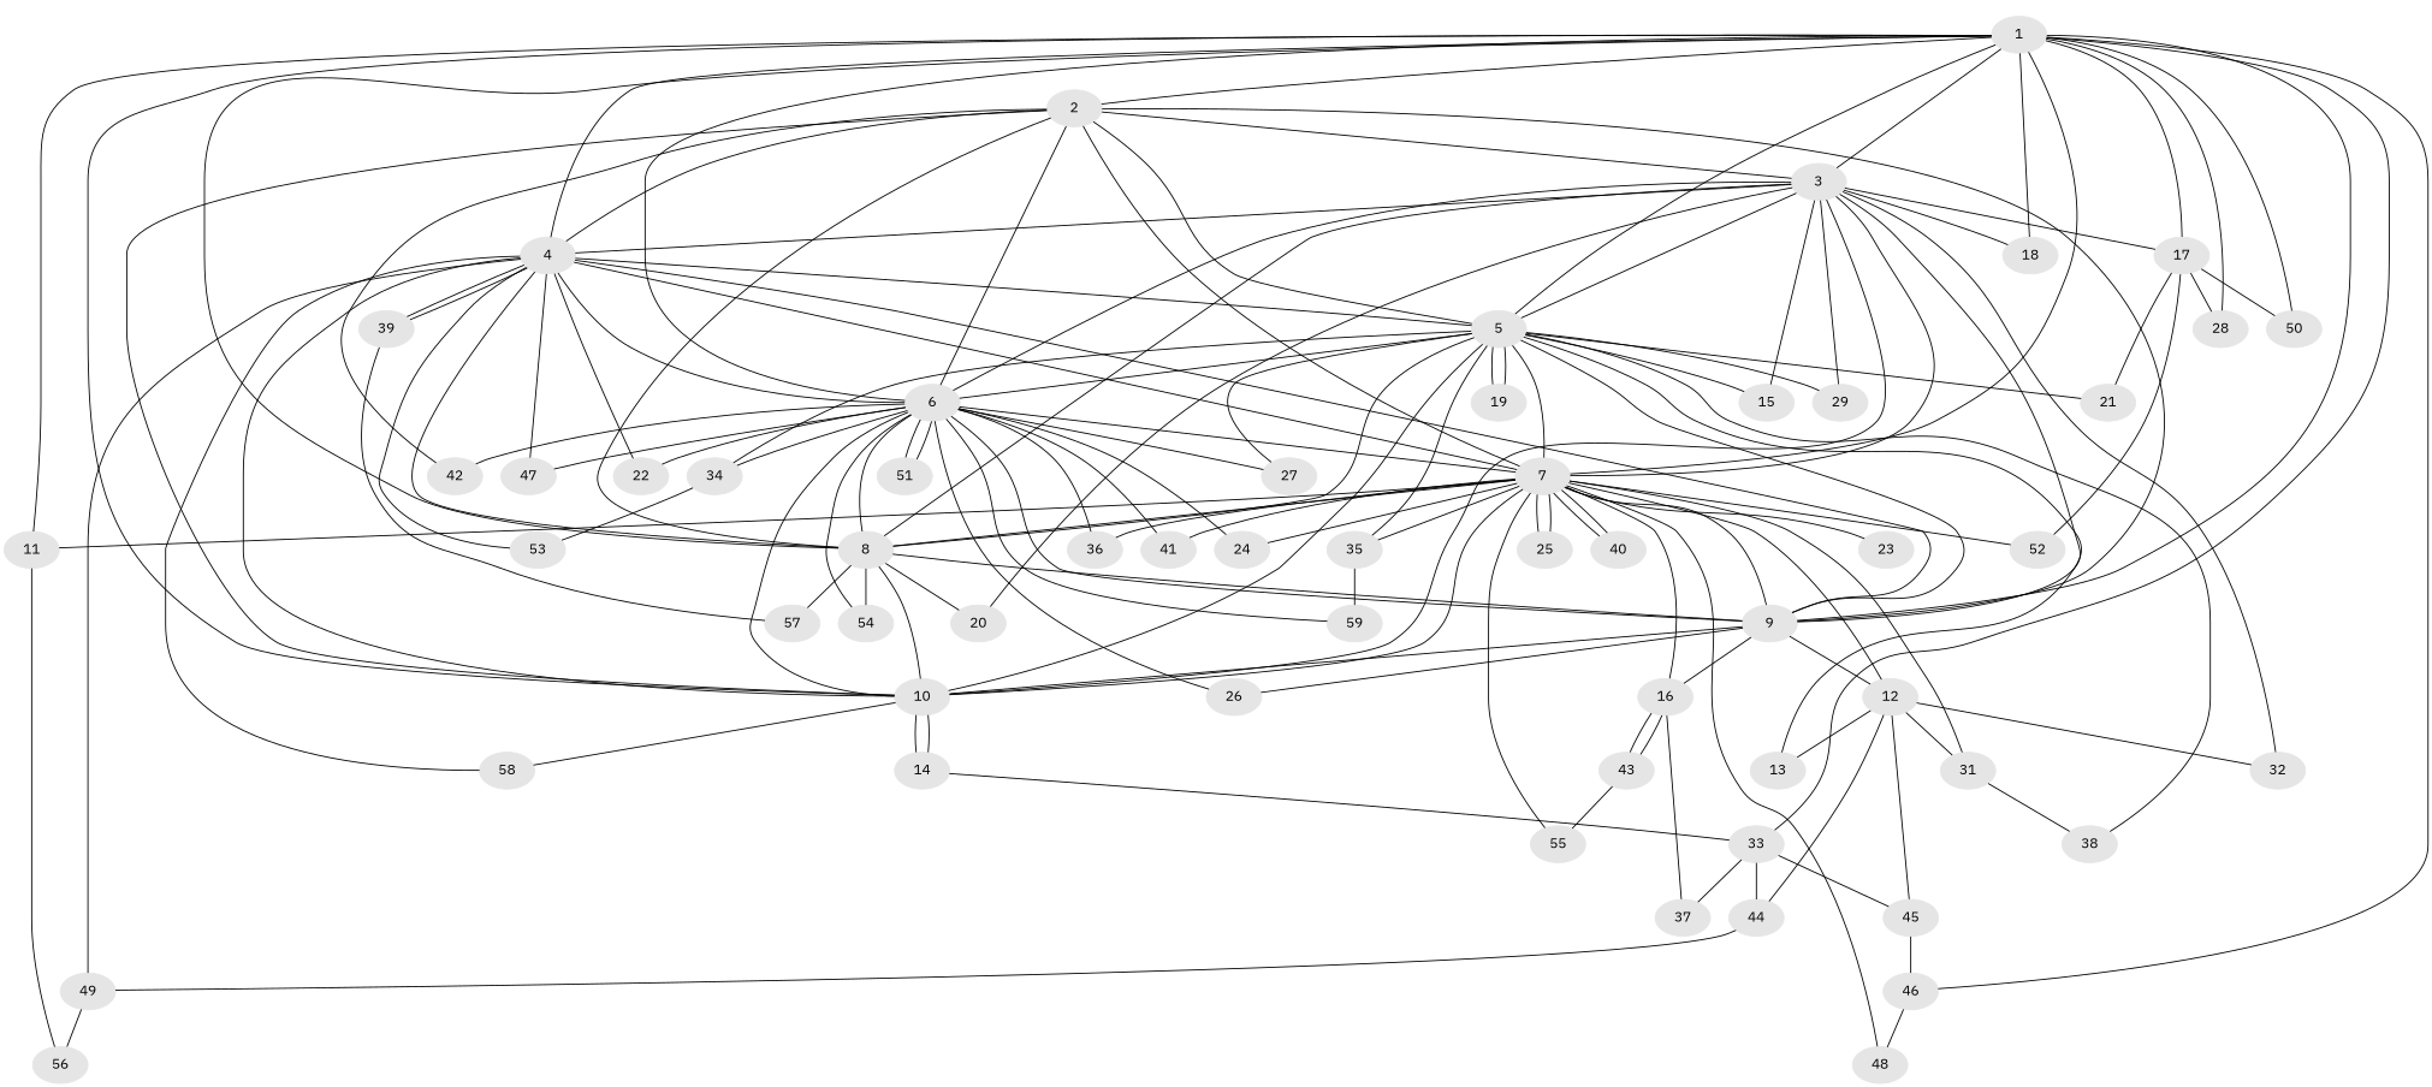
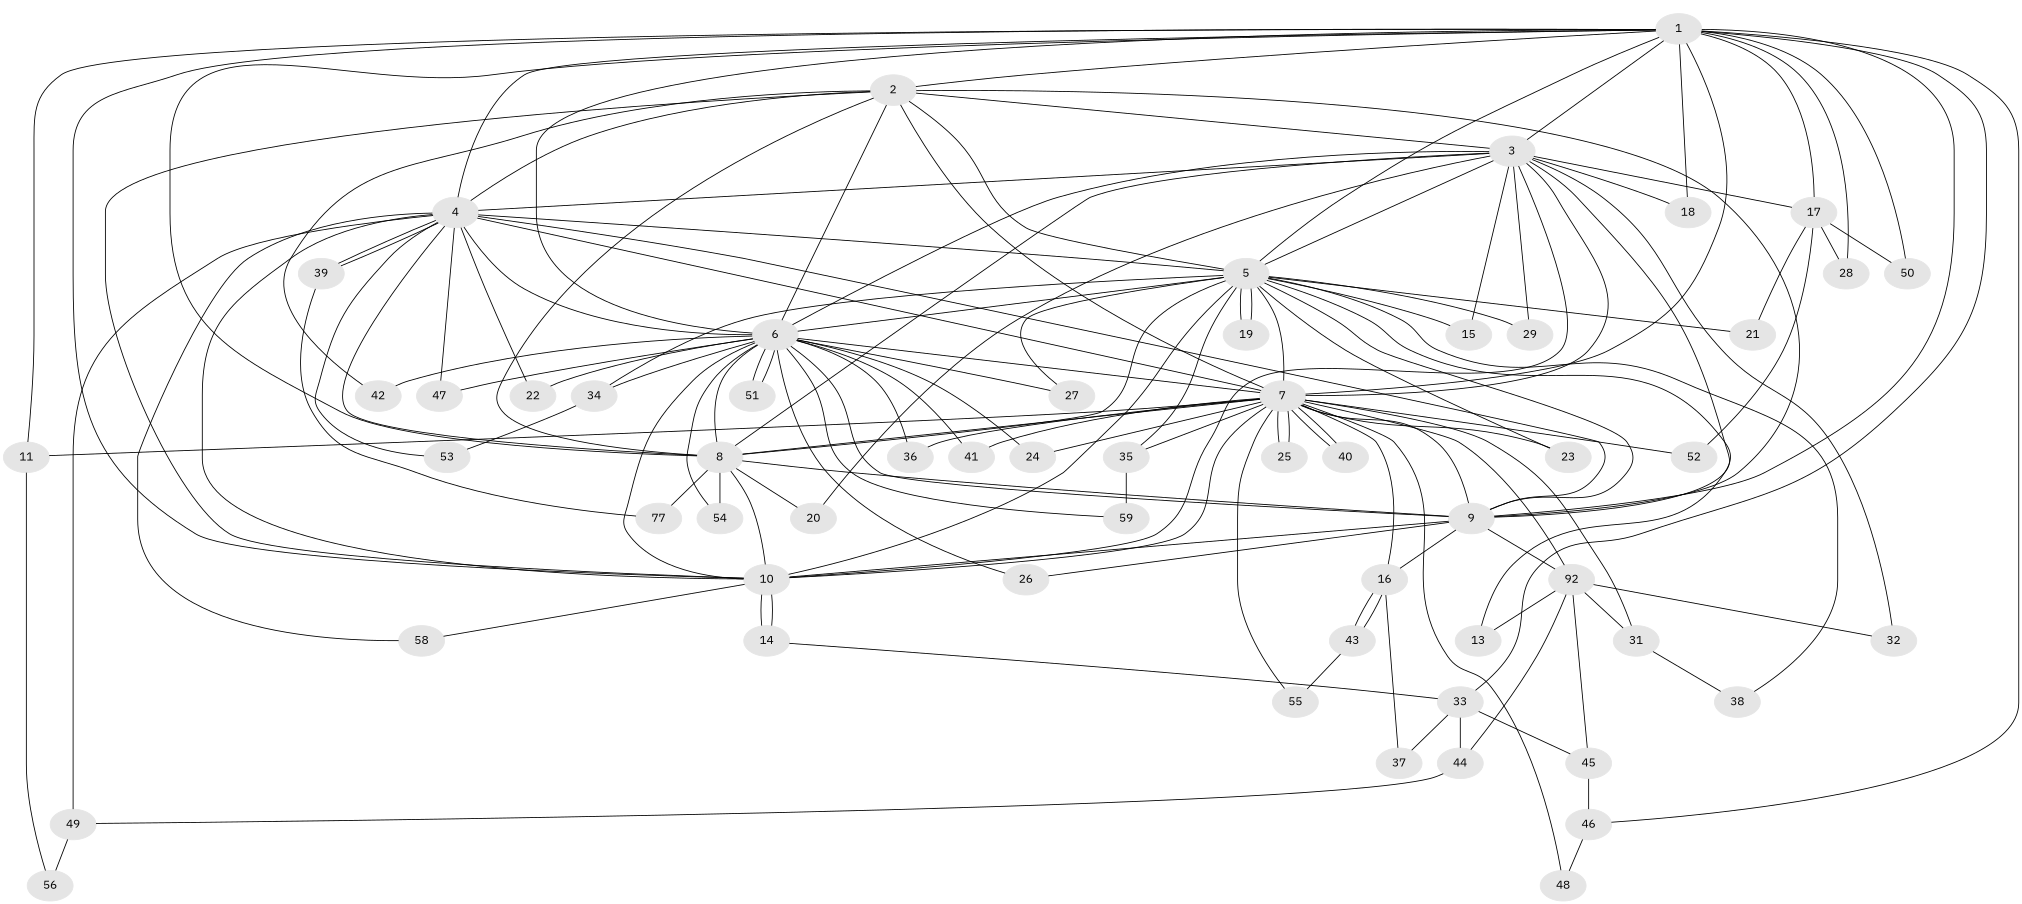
  graph {
    fontname="IBM Plex Sans"
    node [color=gray90 fontname="IBM Plex Sans" style=filled]
    edge [fontname="IBM Plex Sans"]
    1
    2
    3
    4
    5
    6
    7
    8
    9
    10
    11
    17
    18
    28
    33
    46
    50
    42
    15
    20
    29
    32
    22
    39
    47
    49
    53
    58
    13
    19
    21
    23
    27
    34
    35
    38
    24
    26
    36
    41
    51
    54
    59
    48
-   12
+   12 [label=92]
    16
    25
    31
    40
    52
    55
-   57
+   57 [label=77]
    14
    56
    44
    45
    37
    43
    1 -- 2
    1 -- 3
    1 -- 4
    1 -- 5
    1 -- 6
    1 -- 7
    1 -- 8
    1 -- 9
    1 -- 10
    1 -- 11
    1 -- 17
    1 -- 18
    1 -- 28
    1 -- 33
    1 -- 46
    1 -- 50
    2 -- 3
    2 -- 4
    2 -- 5
    2 -- 6
    2 -- 7
    2 -- 8
    2 -- 9
    2 -- 10
    2 -- 42
    3 -- 4
    3 -- 5
    3 -- 6
    3 -- 7
    3 -- 8
    3 -- 9
    3 -- 10
    3 -- 17
    3 -- 18
    3 -- 15
    3 -- 20
    3 -- 29
    3 -- 32
    4 -- 5
    4 -- 6
    4 -- 7
    4 -- 8
    4 -- 9
    4 -- 10
    4 -- 22
    4 -- 39
    4 -- 39
    4 -- 47
    4 -- 49
    4 -- 53
    4 -- 58
    5 -- 6
    5 -- 7
    5 -- 8
    5 -- 9
    5 -- 10
    5 -- 15
    5 -- 29
    5 -- 13
    5 -- 19
    5 -- 19
    5 -- 21
+   5 -- 23
    5 -- 27
    5 -- 34
    5 -- 35
    5 -- 38
    6 -- 7
    6 -- 8
    6 -- 9
    6 -- 10
    6 -- 42
    6 -- 22
    6 -- 47
    6 -- 27
    6 -- 34
    6 -- 24
    6 -- 26
    6 -- 36
    6 -- 41
    6 -- 51
    6 -- 51
    6 -- 54
    6 -- 59
    7 -- 8
    7 -- 9
    7 -- 10
    7 -- 11
    7 -- 23
    7 -- 35
    7 -- 24
    7 -- 36
    7 -- 41
    7 -- 48
    7 -- 12
    7 -- 16
    7 -- 25
    7 -- 25
    7 -- 31
    7 -- 40
    7 -- 40
    7 -- 52
    7 -- 55
    8 -- 9
    8 -- 10
    8 -- 20
    8 -- 54
    8 -- 57
    9 -- 10
    9 -- 26
    9 -- 12
    9 -- 16
    10 -- 58
    10 -- 14
    10 -- 14
    11 -- 56
    17 -- 28
    17 -- 50
    17 -- 21
    17 -- 52
    33 -- 44
    33 -- 45
    33 -- 37
    46 -- 48
    39 -- 57
    49 -- 56
    34 -- 53
    35 -- 59
    12 -- 32
    12 -- 13
    12 -- 31
    12 -- 44
    12 -- 45
    16 -- 37
    16 -- 43
    16 -- 43
    31 -- 38
    14 -- 33
    44 -- 49
    45 -- 46
    43 -- 55
  }
